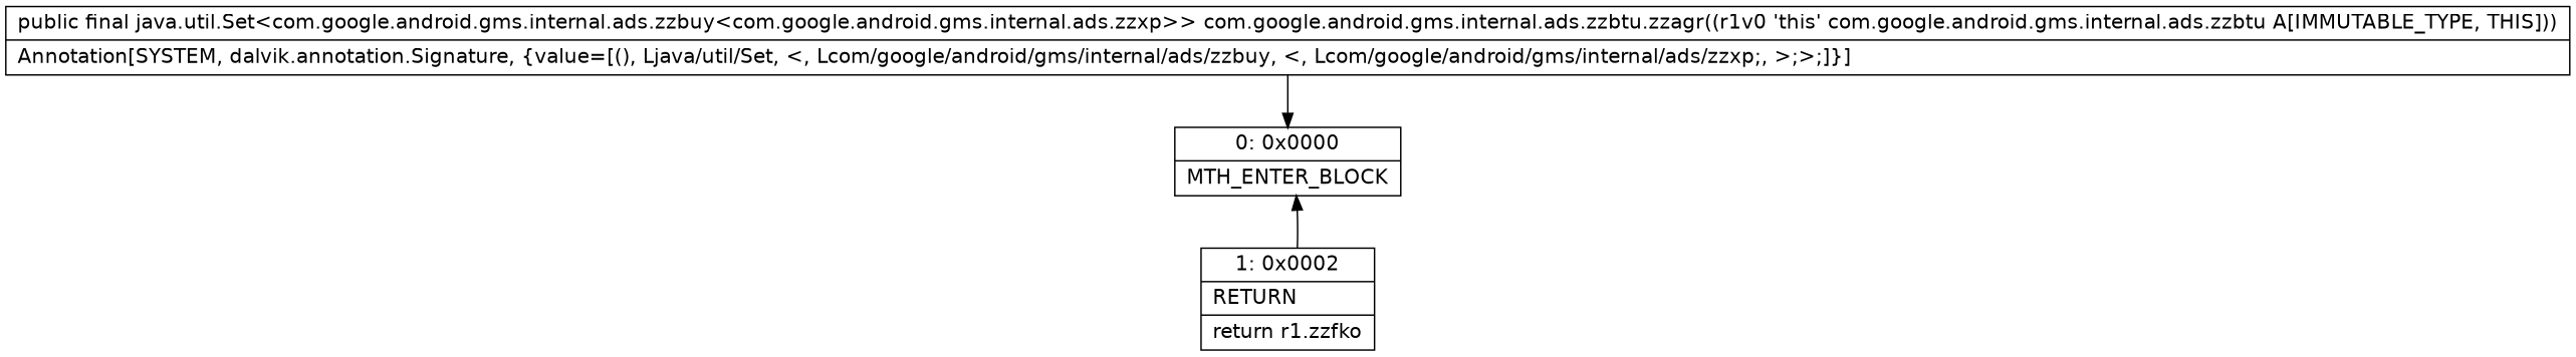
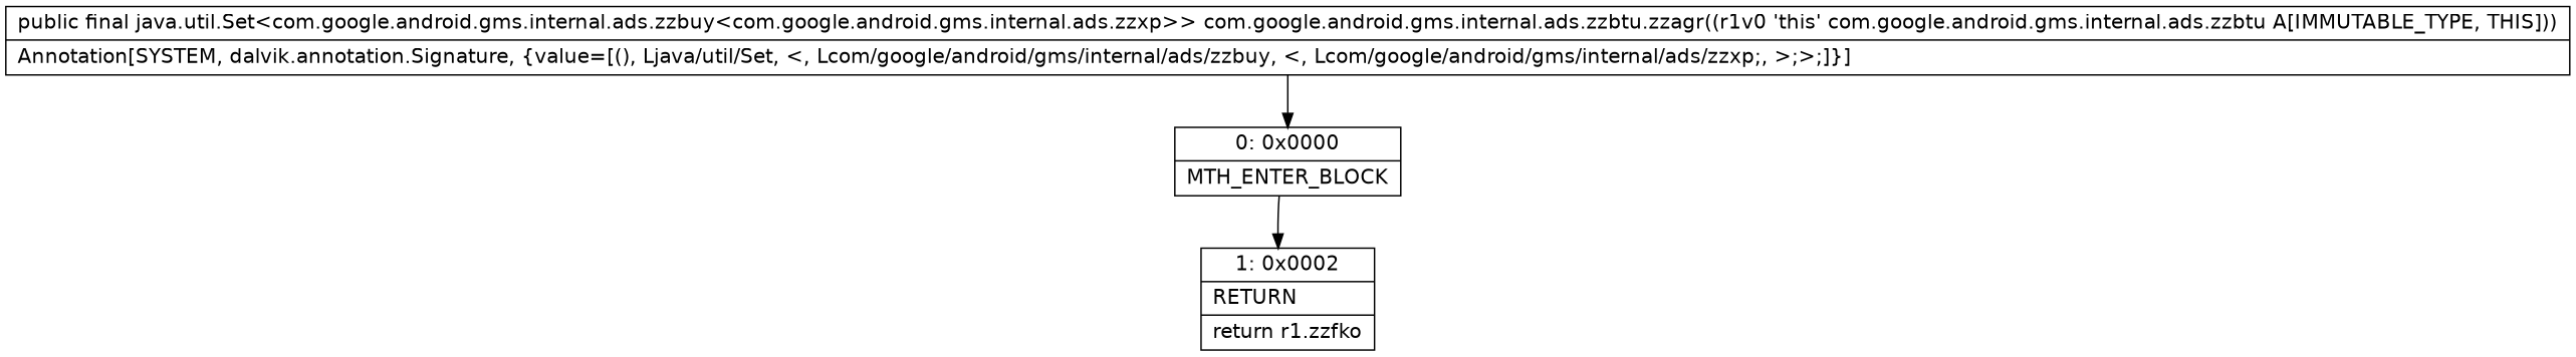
  digraph {
    fontname="DejaVu Sans"
    node [shape=record fontname="DejaVu Sans"]
    edge [fontname="DejaVu Sans"]
    n1 [label="{0\:\ 0x0000|MTH_ENTER_BLOCK\l}"]
    n2 [label="{1\:\ 0x0002|RETURN\l|return r1.zzfko\l}"]
    n3 [label="{public final java.util.Set\<com.google.android.gms.internal.ads.zzbuy\<com.google.android.gms.internal.ads.zzxp\>\> com.google.android.gms.internal.ads.zzbtu.zzagr((r1v0 'this' com.google.android.gms.internal.ads.zzbtu A[IMMUTABLE_TYPE, THIS]))  | Annotation[SYSTEM, dalvik.annotation.Signature, \{value=[(), Ljava\/util\/Set, \<, Lcom\/google\/android\/gms\/internal\/ads\/zzbuy, \<, Lcom\/google\/android\/gms\/internal\/ads\/zzxp;, \>;\>;]\}]\l}"]
-   n2 -> n1
+   n1 -> n2
    n3 -> n1
  }
